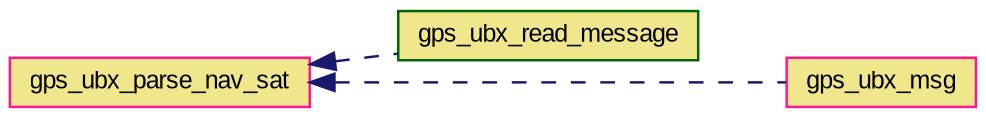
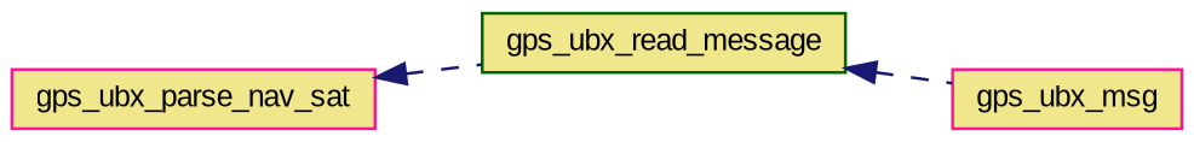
  digraph {
    fontname="Liberation Sans"
    rankdir=LR
    node [color=deeppink fillcolor=khaki fontname="Liberation Sans" fontsize=10 shape=record style=filled]
    edge [color=midnightblue dir=back fontname="Liberation Sans" fontsize=10 labelfontname=FreeSans labelfontsize=10 style=dashed]
    n1 [fontcolor=black height=0.2 label=gps_ubx_parse_nav_sat width=0.4]
    n2 [color=darkgreen height=0.2 label=gps_ubx_read_message width=0.4]
    n3 [height=0.2 label=gps_ubx_msg width=0.4]
    n1 -> n2
-   n1 -> n3
+   n2 -> n3
  }
